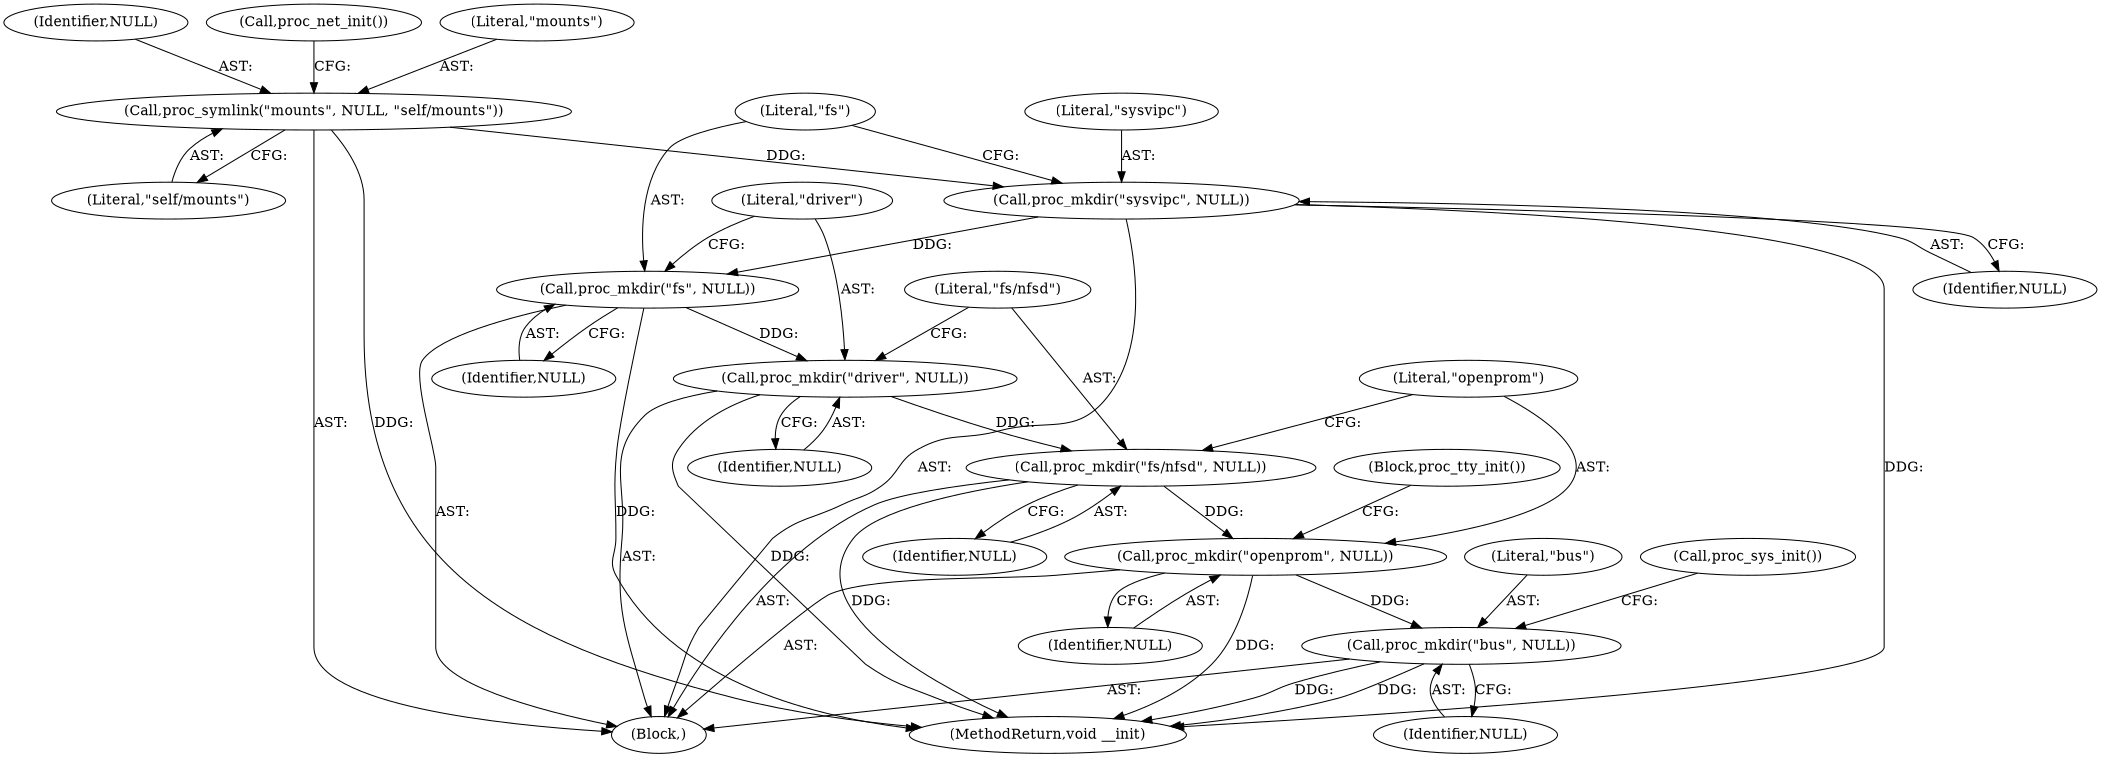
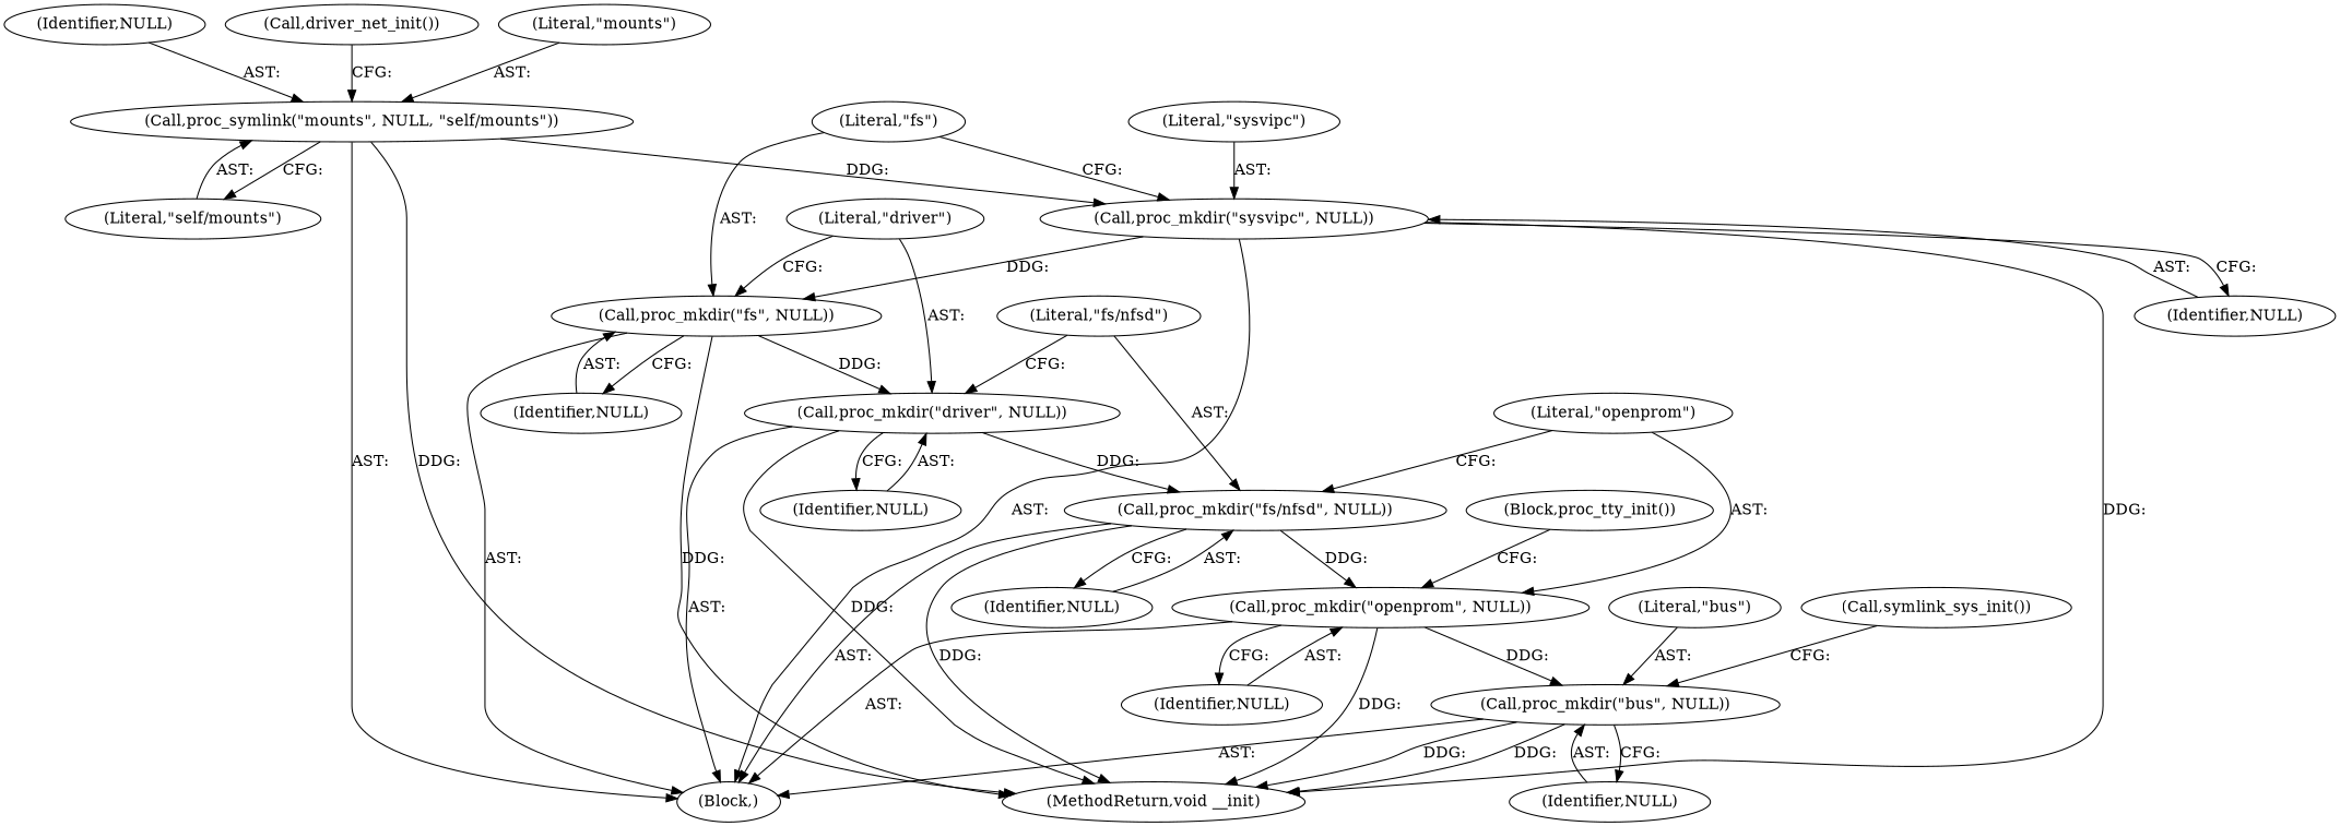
  digraph {
    n1 [label="(Call,proc_mkdir(\"fs/nfsd\", NULL))"]
    n2 [label="(Call,proc_mkdir(\"openprom\", NULL))"]
    n3 [label="(MethodReturn,void __init)"]
    n4 [label="(Block,)"]
    n5 [label="(Identifier,NULL)"]
    n6 [label="(Call,proc_mkdir(\"bus\", NULL))"]
    n7 [label="(Identifier,NULL)"]
    n8 [label="(Call,proc_mkdir(\"driver\", NULL))"]
    n9 [label="(Identifier,NULL)"]
    n10 [label="(Call,proc_mkdir(\"fs\", NULL))"]
    n11 [label="(Identifier,NULL)"]
    n12 [label="(Call,proc_mkdir(\"sysvipc\", NULL))"]
    n13 [label="(Identifier,NULL)"]
    n14 [label="(Call,proc_symlink(\"mounts\", NULL, \"self/mounts\"))"]
    n15 [label="(Literal,\"self/mounts\")"]
    n16 [label="(Identifier,NULL)"]
    n17 [label="(Literal,\"fs/nfsd\")"]
    n18 [label="(Literal,\"fs\")"]
    n19 [label="(Identifier,NULL)"]
    n20 [label="(Literal,\"bus\")"]
    n21 [label="(Block,proc_tty_init())"]
-   n22 [label="(Call,proc_net_init())"]
+   n22 [label="(Call,driver_net_init())"]
    n23 [label="(Literal,\"sysvipc\")"]
    n24 [label="(Literal,\"openprom\")"]
    n25 [label="(Literal,\"mounts\")"]
-   n26 [label="(Call,proc_sys_init())"]
+   n26 [label="(Call,symlink_sys_init())"]
    n27 [label="(Literal,\"driver\")"]
    n1 -> n2 [label="DDG: "]
    n1 -> n3 [label="DDG: "]
    n1 -> n4 [label="AST: "]
    n1 -> n5 [label="CFG: "]
    n2 -> n3 [label="DDG: "]
    n2 -> n4 [label="AST: "]
    n2 -> n6 [label="DDG: "]
    n2 -> n7 [label="CFG: "]
    n5 -> n1 [label="AST: "]
    n6 -> n3 [label="DDG: "]
    n6 -> n3 [label="DDG: "]
    n6 -> n4 [label="AST: "]
    n6 -> n16 [label="CFG: "]
    n7 -> n2 [label="AST: "]
    n8 -> n1 [label="DDG: "]
    n8 -> n3 [label="DDG: "]
    n8 -> n4 [label="AST: "]
    n8 -> n9 [label="CFG: "]
    n9 -> n8 [label="AST: "]
    n10 -> n3 [label="DDG: "]
    n10 -> n4 [label="AST: "]
    n10 -> n8 [label="DDG: "]
    n10 -> n11 [label="CFG: "]
    n11 -> n10 [label="AST: "]
    n12 -> n3 [label="DDG: "]
    n12 -> n4 [label="AST: "]
    n12 -> n10 [label="DDG: "]
    n12 -> n13 [label="CFG: "]
    n13 -> n12 [label="AST: "]
    n14 -> n3 [label="DDG: "]
    n14 -> n4 [label="AST: "]
    n14 -> n12 [label="DDG: "]
    n14 -> n15 [label="CFG: "]
    n15 -> n14 [label="AST: "]
    n16 -> n6 [label="AST: "]
    n17 -> n1 [label="AST: "]
    n17 -> n8 [label="CFG: "]
    n18 -> n10 [label="AST: "]
    n18 -> n12 [label="CFG: "]
    n19 -> n14 [label="AST: "]
    n20 -> n6 [label="AST: "]
    n21 -> n2 [label="CFG: "]
    n22 -> n14 [label="CFG: "]
    n23 -> n12 [label="AST: "]
    n24 -> n1 [label="CFG: "]
    n24 -> n2 [label="AST: "]
    n25 -> n14 [label="AST: "]
    n26 -> n6 [label="CFG: "]
    n27 -> n8 [label="AST: "]
    n27 -> n10 [label="CFG: "]
  }
